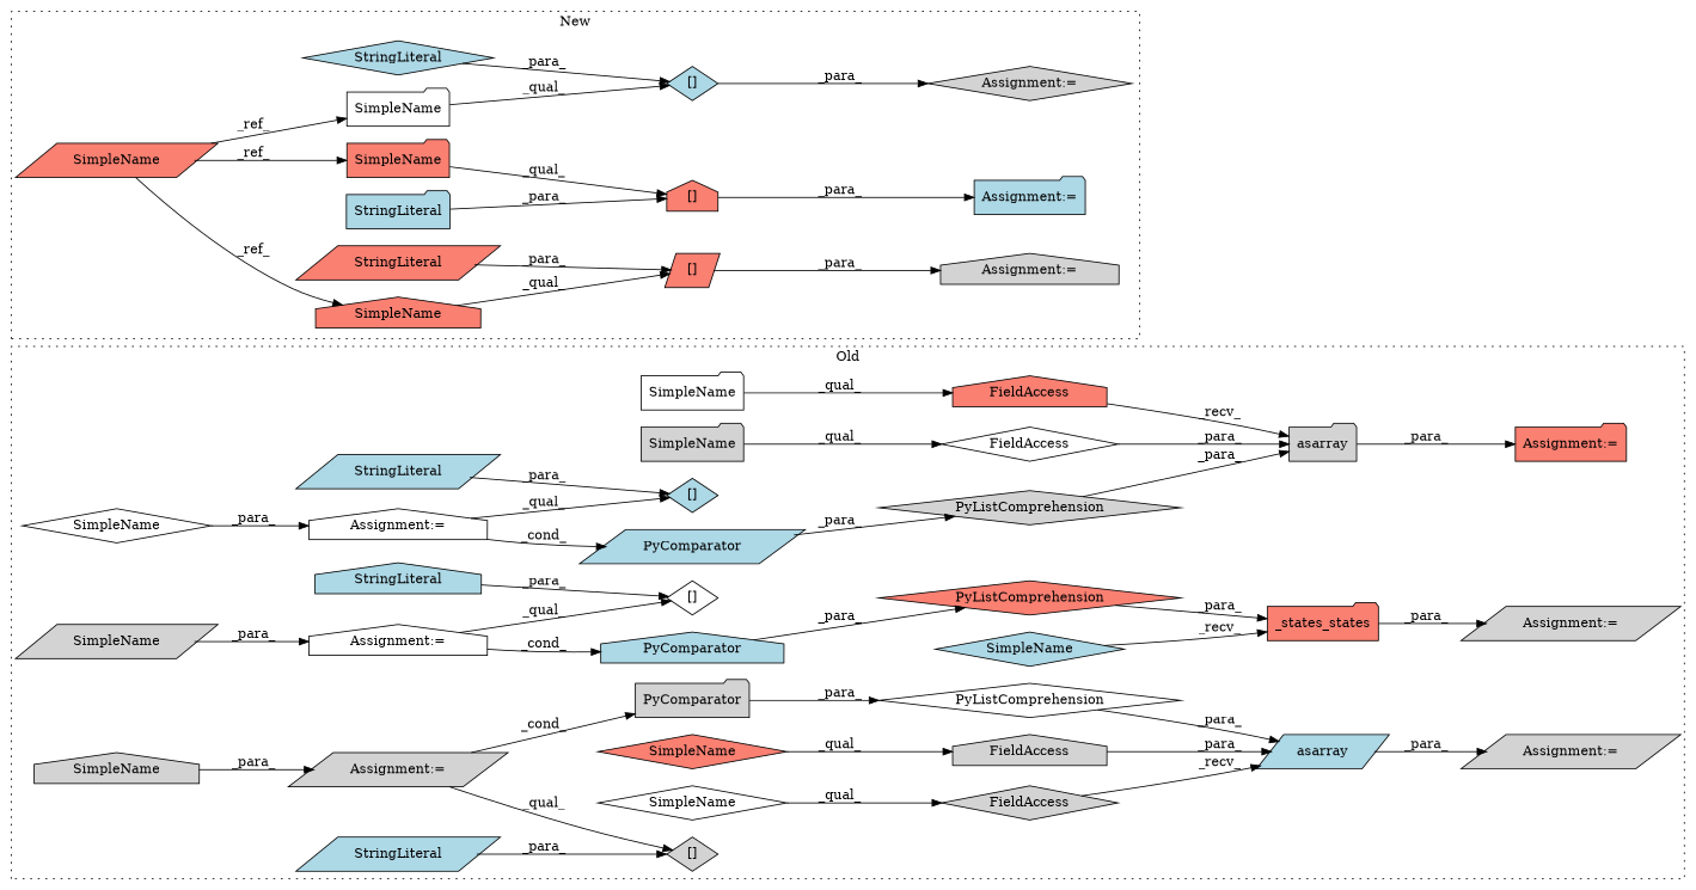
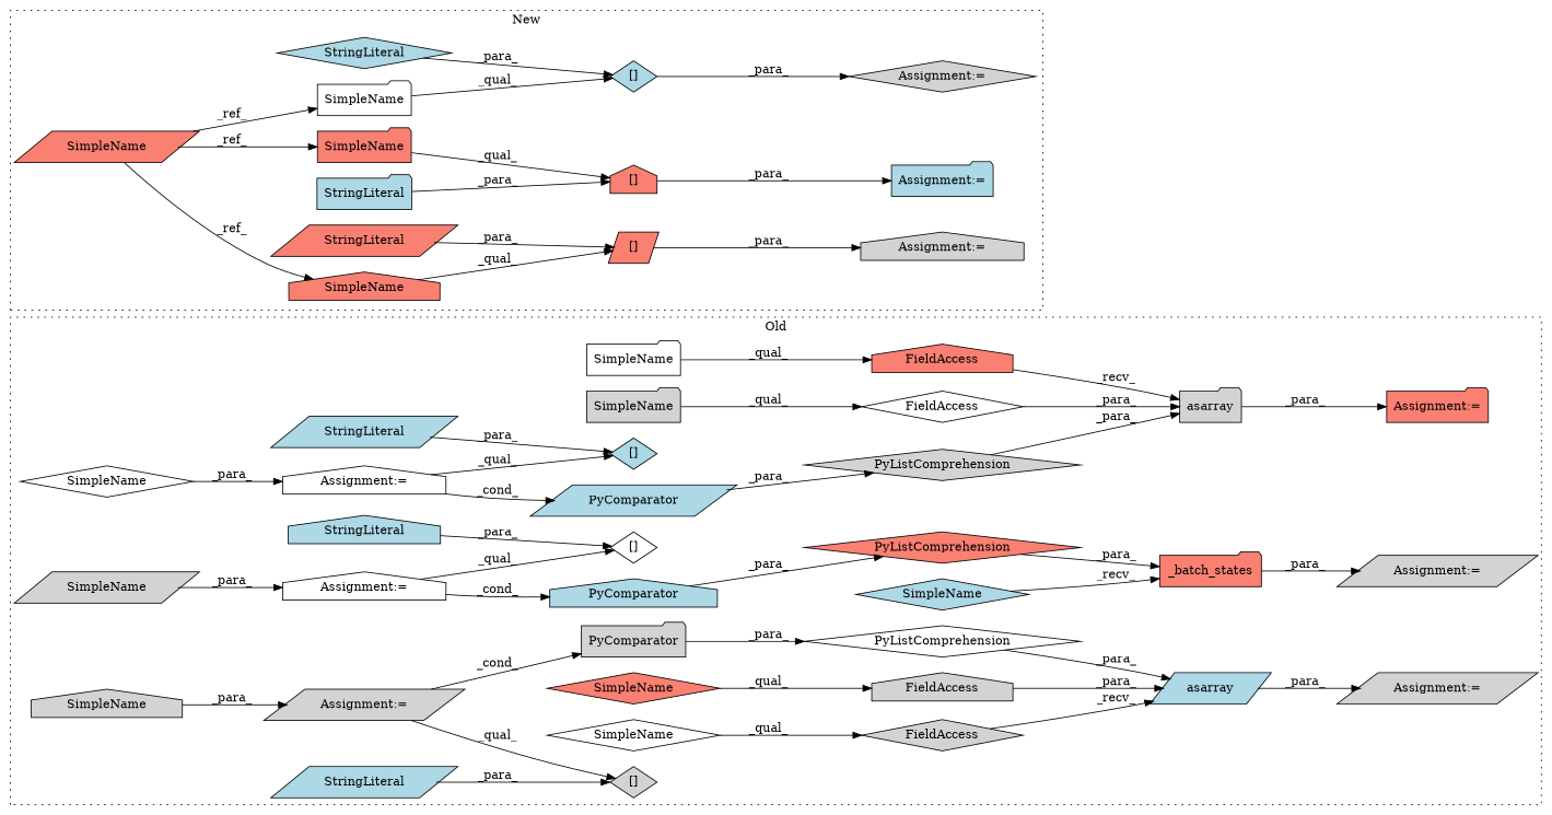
  digraph {
    rankdir=LR
    node [a=42 l=1 s=1546 shape=diamond style=filled fillcolor=lightgrey]
    n1 [a=32 l="19,1" label=asarray s="1435,1592" shape=folder]
    n2 [a=7 label="Assignment:=" s=1409 shape=folder fillcolor=salmon]
    n3 [a=7 l=30 label="Assignment:=" shape=house fillcolor=white]
    n4 [a=2 l="5,1" label="[]" s="1455,1479" fillcolor=lightblue]
    n5 [a=109 l=130 label=PyListComprehension s=1454]
    n6 [a=113 l=30 label=PyComparator shape=parallelogram fillcolor=lightblue]
    n7 [a=45 l=19 label=StringLiteral s=1460 shape=parallelogram fillcolor=lightblue]
    n8 [a=22 l=7 label=FieldAccess s=1427 shape=house fillcolor=salmon]
    n9 [a=7 l=30 label="Assignment:=" s=1038 shape=house fillcolor=white]
    n10 [a=2 l="5,1" label="[]" s="962,979" fillcolor=white]
    n11 [a=109 l=114 label=PyListComprehension s=962 fillcolor=salmon]
    n12 [a=45 l=12 label=StringLiteral s=967 shape=house fillcolor=lightblue]
    n13 [a=113 l=30 label=PyComparator s=1038 shape=house fillcolor=lightblue]
-   n14 [a=32 l="25,-5" label=_states_states s="937,1076" shape=folder fillcolor=salmon]
+   n14 [a=32 l="25,-5" label=_batch_states s="937,1076" shape=folder fillcolor=salmon]
    n15 [a=7 label="Assignment:=" s=931 shape=parallelogram]
    n16 [a=22 l=13 label=FieldAccess s=1579 fillcolor=white]
    n17 [a=22 l=13 label=FieldAccess s=1370 shape=house]
    n18 [a=32 l="19,1" label=asarray s="1238,1383" shape=parallelogram fillcolor=lightblue]
    n19 [a=113 l=30 label=PyComparator s=1337 shape=folder]
    n20 [a=22 l=7 label=FieldAccess s=1230]
    n21 [a=7 l=30 label="Assignment:=" s=1337 shape=parallelogram]
    n22 [a=2 l="5,1" label="[]" s="1257,1270"]
    n23 [a=109 l=118 label=PyListComprehension s=1257 fillcolor=white]
    n24 [a=45 l=8 label=StringLiteral s=1262 shape=parallelogram fillcolor=lightblue]
    n25 [a=7 label="Assignment:=" s=1212 shape=parallelogram]
    n26 [l=5 label=SimpleName s=1579 shape=folder]
    n27 [l=5 label=SimpleName s=1370 fillcolor=salmon]
    n28 [l=11 label=SimpleName s=1556 fillcolor=white]
    n29 [l=11 label=SimpleName s=1347 shape=house]
    n30 [l=11 label=SimpleName s=1048 shape=parallelogram]
    n31 [l=4 label=SimpleName s=1230 fillcolor=white]
    n32 [l=4 label=SimpleName s=932 fillcolor=lightblue]
    n33 [l=4 label=SimpleName s=1427 shape=folder fillcolor=white]
    n34 [a=2 l="10,1" label="[]" s="1063,1092" fillcolor=lightblue]
    n35 [a=45 l=19 label=StringLiteral s=1073 fillcolor=lightblue]
    n36 [a=7 label="Assignment:=" s=1062]
    n37 [l=9 label=SimpleName s=667 shape=parallelogram fillcolor=salmon]
    n38 [a=2 l="10,1" label="[]" s="1023,1041" shape=parallelogram fillcolor=salmon]
    n39 [a=7 label="Assignment:=" s=1022 shape=house]
    n40 [a=45 l=8 label=StringLiteral s=1033 shape=parallelogram fillcolor=salmon]
    n41 [a=2 l="10,1" label="[]" s="858,880" shape=house fillcolor=salmon]
    n42 [a=45 l=12 label=StringLiteral s=868 shape=folder fillcolor=lightblue]
    n43 [a=7 label="Assignment:=" s=857 shape=folder fillcolor=lightblue]
    n44 [l=9 label=SimpleName s=1023 shape=house fillcolor=salmon]
    n45 [l=9 label=SimpleName s=858 shape=folder fillcolor=salmon]
    n46 [l=9 label=SimpleName s=1063 shape=folder fillcolor=white]
    subgraph cluster_1 {
      label=Old
      style=dotted
      n1
      n2
      n3
      n4
      n5
      n6
      n7
      n8
      n9
      n10
      n11
      n12
      n13
      n14
      n15
      n16
      n17
      n18
      n19
      n20
      n21
      n22
      n23
      n24
      n25
      n26
      n27
      n28
      n29
      n30
      n31
      n32
      n33
    }
    subgraph cluster_2 {
      label=New
      style=dotted
      n34
      n35
      n36
      n37
      n38
      n39
      n40
      n41
      n42
      n43
      n44
      n45
      n46
    }
    n1 -> n2 [label=_para_]
    n3 -> n4 [label=_qual_]
    n3 -> n6 [label=_cond_]
    n5 -> n1 [label=_para_]
    n6 -> n5 [label=_para_]
    n7 -> n4 [label=_para_]
    n8 -> n1 [label=_recv_]
    n9 -> n10 [label=_qual_]
    n9 -> n13 [label=_cond_]
    n11 -> n14 [label=_para_]
    n12 -> n10 [label=_para_]
    n13 -> n11 [label=_para_]
    n14 -> n15 [label=_para_]
    n16 -> n1 [label=_para_]
    n17 -> n18 [label=_para_]
    n18 -> n25 [label=_para_]
    n19 -> n23 [label=_para_]
    n20 -> n18 [label=_recv_]
    n21 -> n19 [label=_cond_]
    n21 -> n22 [label=_qual_]
    n23 -> n18 [label=_para_]
    n24 -> n22 [label=_para_]
    n26 -> n16 [label=_qual_]
    n27 -> n17 [label=_qual_]
    n28 -> n3 [label=_para_]
    n29 -> n21 [label=_para_]
    n30 -> n9 [label=_para_]
    n31 -> n20 [label=_qual_]
    n32 -> n14 [label=_recv_]
    n33 -> n8 [label=_qual_]
    n34 -> n36 [label=_para_]
    n35 -> n34 [label=_para_]
    n37 -> n44 [label=_ref_]
    n37 -> n45 [label=_ref_]
    n37 -> n46 [label=_ref_]
    n38 -> n39 [label=_para_]
    n40 -> n38 [label=_para_]
    n41 -> n43 [label=_para_]
    n42 -> n41 [label=_para_]
    n44 -> n38 [label=_qual_]
    n45 -> n41 [label=_qual_]
    n46 -> n34 [label=_qual_]
  }
